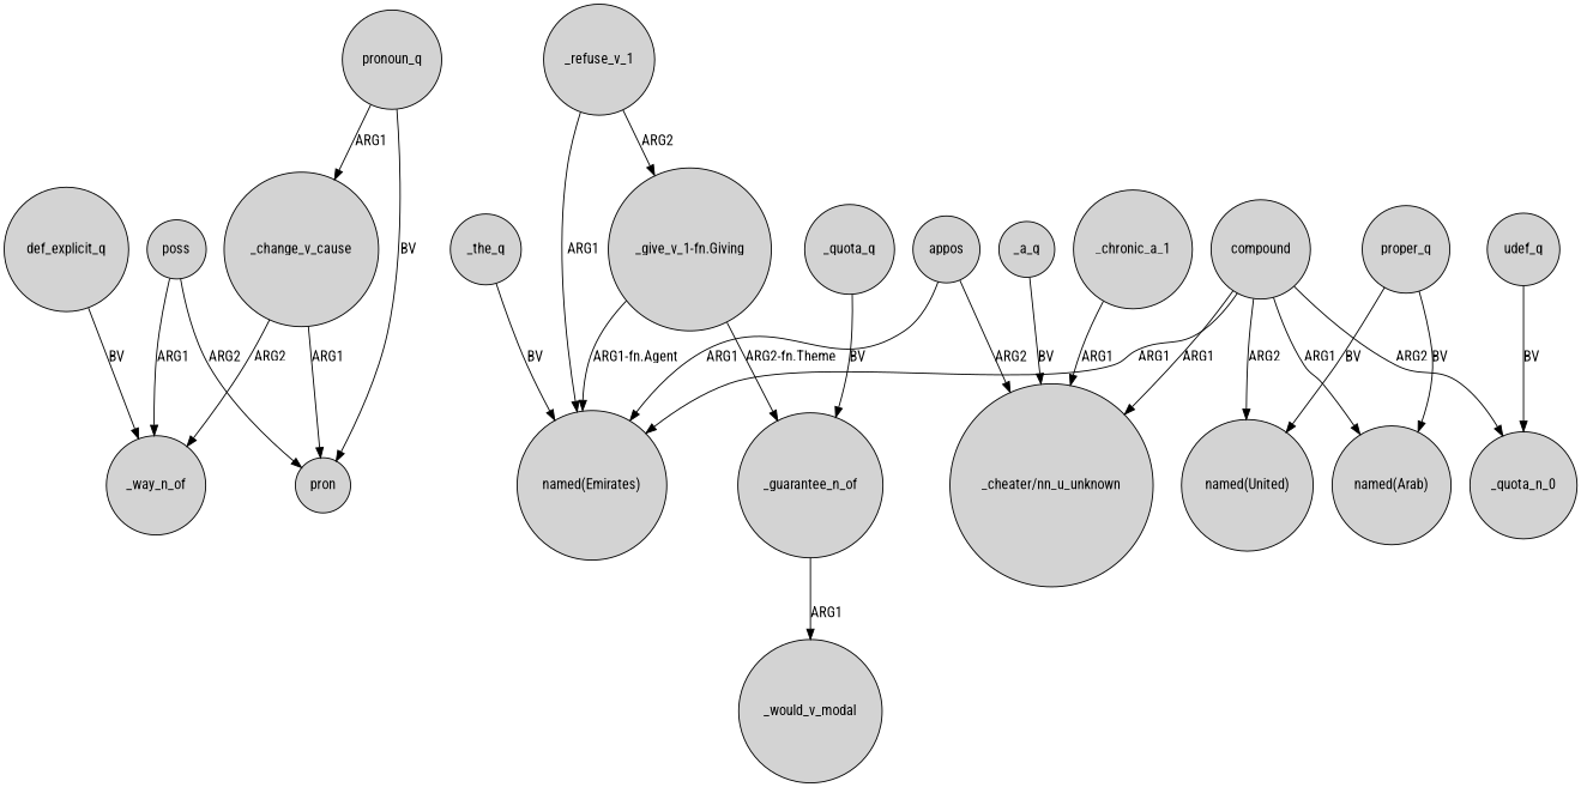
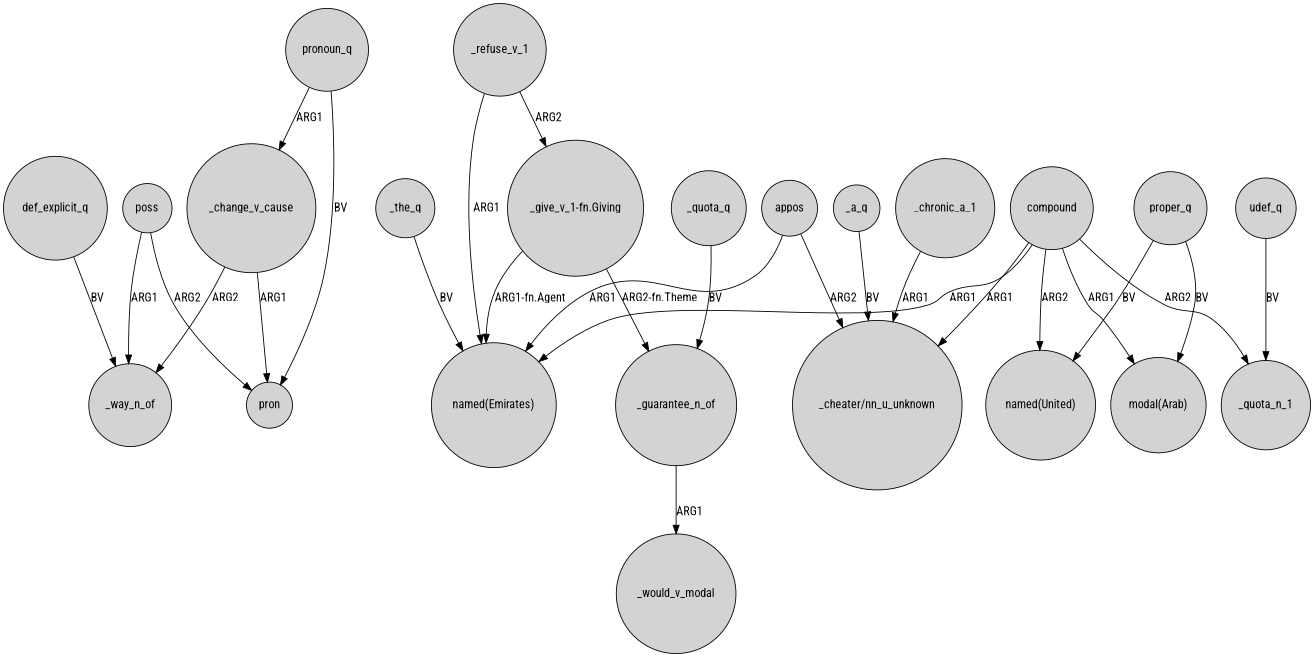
  digraph {
    fontname="Roboto Condensed"
    node [fontname="Roboto Condensed" shape=circle style=filled]
    edge [fontname="Roboto Condensed"]
    _change_v_cause
    pron
    _way_n_of
    "_give_v_1-fn.Giving"
    "named(Emirates)"
    _guarantee_n_of
    _would_v_modal
    _a_q
    "_cheater/nn_u_unknown"
    n10 [label=_quota_q]
    _refuse_v_1
    compound
    "named(United)"
-   _quota_n_1 [label=_quota_n_0]
-   "named(Arab)"
+   _quota_n_1
+   "named(Arab)" [label="modal(Arab)"]
    poss
    appos
    _chronic_a_1
    pronoun_q
    _the_q
    def_explicit_q
    proper_q
    udef_q
    _change_v_cause -> pron [label=ARG1]
    _change_v_cause -> _way_n_of [label=ARG2]
    "_give_v_1-fn.Giving" -> "named(Emirates)" [label="ARG1-fn.Agent"]
    "_give_v_1-fn.Giving" -> _guarantee_n_of [label="ARG2-fn.Theme"]
    _guarantee_n_of -> _would_v_modal [label=ARG1]
    _a_q -> "_cheater/nn_u_unknown" [label=BV]
    n10 -> _guarantee_n_of [label=BV]
    _refuse_v_1 -> "_give_v_1-fn.Giving" [label=ARG2]
    _refuse_v_1 -> "named(Emirates)" [label=ARG1]
    compound -> "named(Emirates)" [label=ARG1]
    compound -> "_cheater/nn_u_unknown" [label=ARG1]
    compound -> "named(United)" [label=ARG2]
    compound -> _quota_n_1 [label=ARG2]
    compound -> "named(Arab)" [label=ARG1]
    poss -> pron [label=ARG2]
    poss -> _way_n_of [label=ARG1]
    appos -> "named(Emirates)" [label=ARG1]
    appos -> "_cheater/nn_u_unknown" [label=ARG2]
    _chronic_a_1 -> "_cheater/nn_u_unknown" [label=ARG1]
    pronoun_q -> _change_v_cause [label=ARG1]
    pronoun_q -> pron [label=BV]
    _the_q -> "named(Emirates)" [label=BV]
    def_explicit_q -> _way_n_of [label=BV]
    proper_q -> "named(United)" [label=BV]
    proper_q -> "named(Arab)" [label=BV]
    udef_q -> _quota_n_1 [label=BV]
  }
